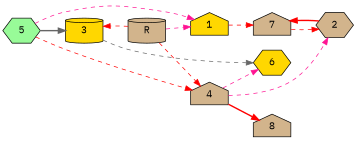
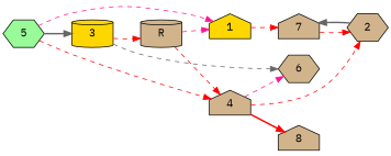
  digraph {
    fontname="IBM Plex Mono"
    rankdir=LR
    node [fillcolor=tan fontname="IBM Plex Mono" shape=house style=filled]
    edge [color=red fontname="IBM Plex Mono" style=dashed]
    1 [fillcolor=gold]
    7
    2 [shape=hexagon]
    3 [fillcolor=gold shape=cylinder]
-   6 [fillcolor=gold shape=hexagon]
+   6 [shape=hexagon]
    4
    8
    5 [fillcolor=palegreen shape=hexagon]
    R [shape=cylinder]
    1 -> 7
    7 -> 2
-   2 -> 7 [style=bold]
+   2 -> 7 [color=gray40 style=bold]
    3 -> 6 [color=gray40]
-   4 -> 2 [color=deeppink]
+   4 -> 2
    4 -> 6 [color=deeppink]
    4 -> 8 [style=bold]
    5 -> 1 [color=deeppink]
    5 -> 3 [color=gray40 style=bold]
    5 -> 4
    R -> 1 [color=deeppink]
-   R -> 3
+   3 -> R
    R -> 4
  }
